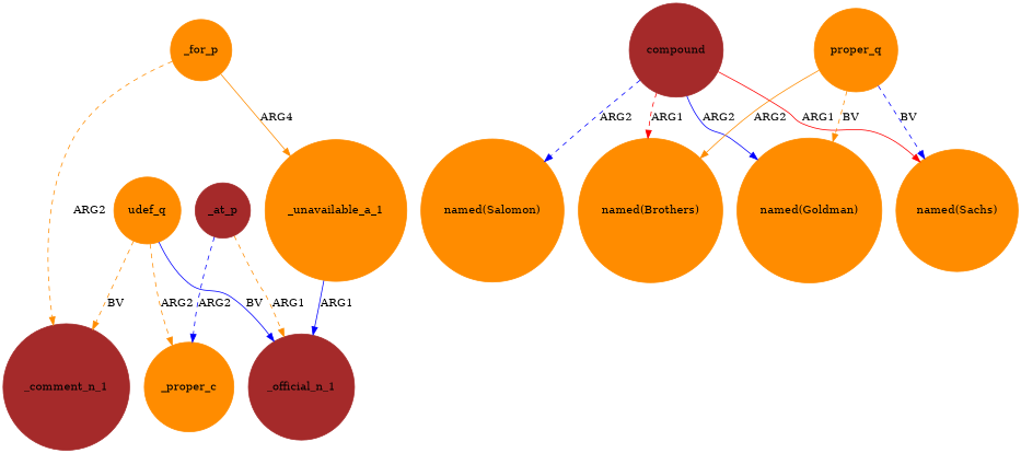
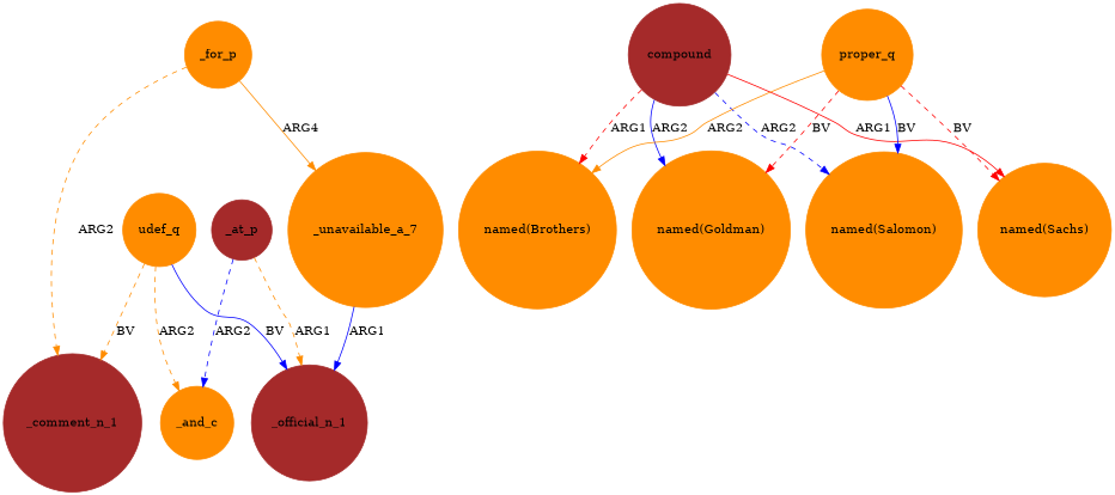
  digraph {
    node [color=darkorange shape=circle style=filled]
    edge [color=darkorange style=dashed]
    _comment_n_1 [color=brown]
    _for_p
-   _unavailable_a_1
+   _unavailable_a_1 [label=_unavailable_a_7]
    _official_n_1 [color=brown]
    _at_p [color=brown]
-   _and_c [label=_proper_c]
+   _and_c
    udef_q
    compound [color=brown]
    "named(Salomon)"
    "named(Goldman)"
    "named(Brothers)"
    "named(Sachs)"
    proper_q
    _for_p -> _comment_n_1 [label=ARG2]
    _for_p -> _unavailable_a_1 [label=ARG4 style=solid]
    _unavailable_a_1 -> _official_n_1 [color=blue label=ARG1 style=solid]
    _at_p -> _official_n_1 [label=ARG1]
    _at_p -> _and_c [color=blue label=ARG2]
    udef_q -> _comment_n_1 [label=BV]
    udef_q -> _official_n_1 [color=blue label=BV style=solid]
    udef_q -> _and_c [label=ARG2]
    compound -> "named(Salomon)" [color=blue label=ARG2]
    compound -> "named(Goldman)" [color=blue label=ARG2 style=solid]
    compound -> "named(Brothers)" [color=red label=ARG1]
    compound -> "named(Sachs)" [color=red label=ARG1 style=solid]
-   proper_q -> "named(Goldman)" [label=BV]
+   proper_q -> "named(Salomon)" [color=blue label=BV style=solid]
+   proper_q -> "named(Goldman)" [color=red label=BV]
    proper_q -> "named(Brothers)" [label=ARG2 style=solid]
-   proper_q -> "named(Sachs)" [color=blue label=BV]
+   proper_q -> "named(Sachs)" [color=red label=BV]
  }
